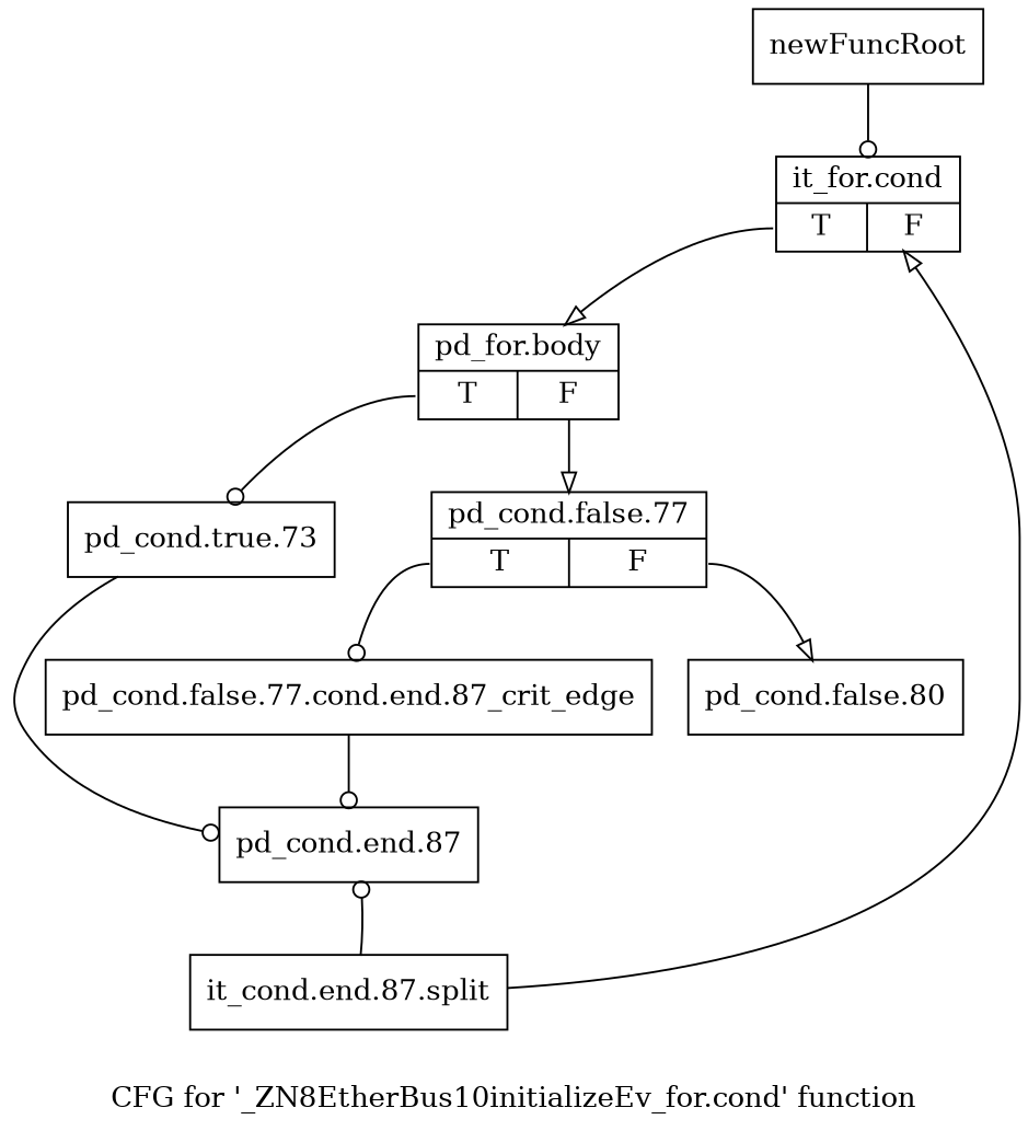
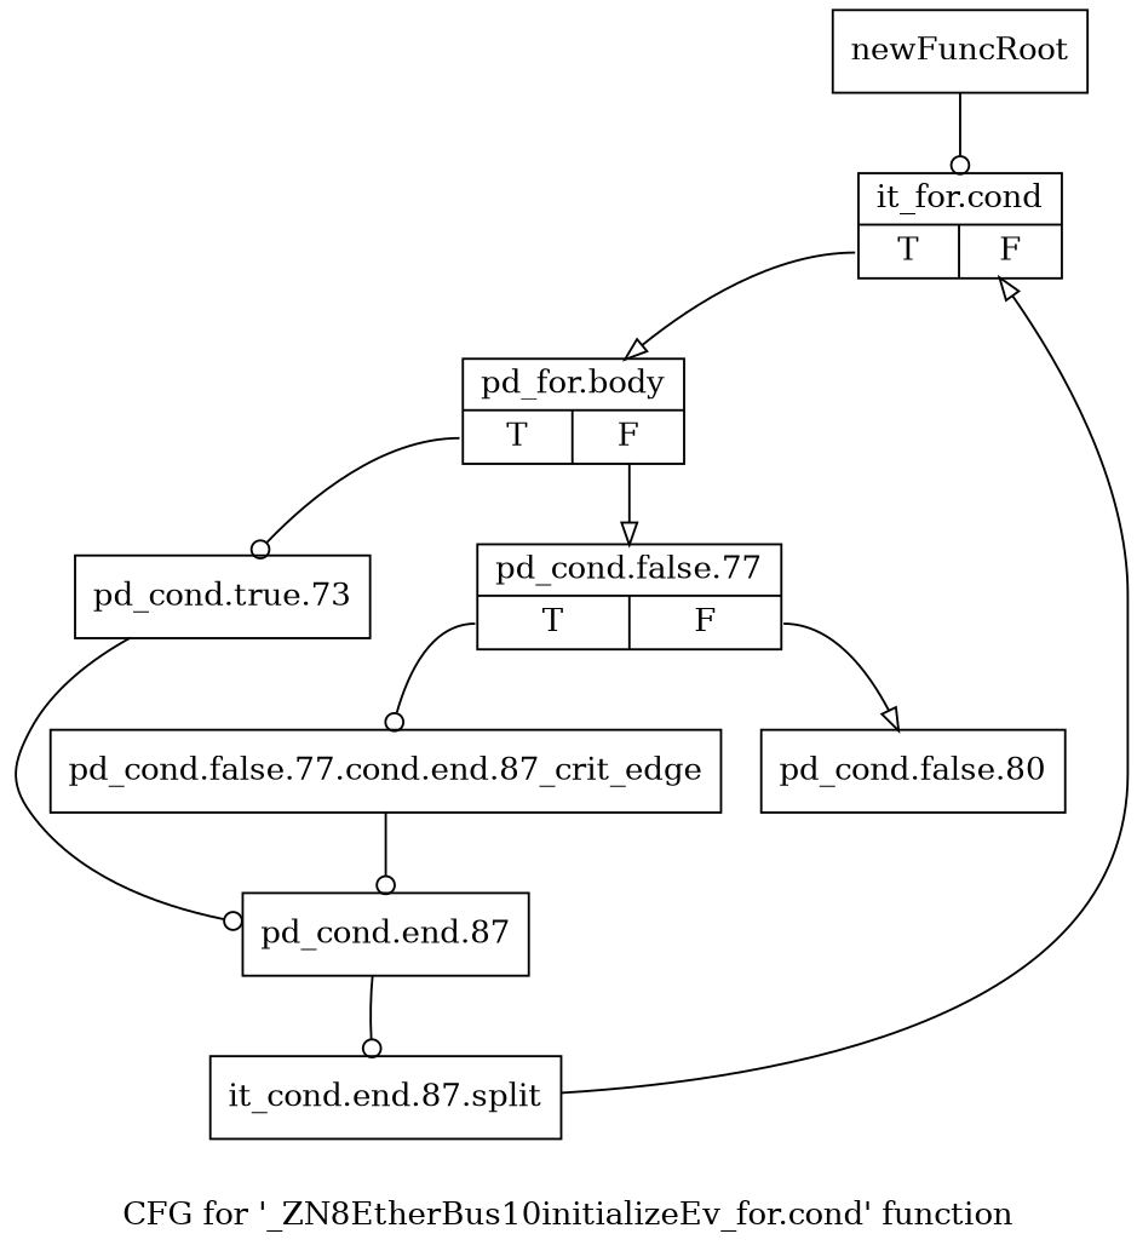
  digraph {
    label="CFG for '_ZN8EtherBus10initializeEv_for.cond' function"
    node [shape=record]
    edge [arrowhead=odot]
    n1 [label="{newFuncRoot}"]
    n2 [label="{it_for.cond|{<s0>T|<s1>F}}"]
    n3 [label="{pd_for.body|{<s0>T|<s1>F}}"]
    n4 [label="{pd_cond.true.73}"]
    n5 [label="{pd_cond.false.77|{<s0>T|<s1>F}}"]
    n6 [label="{pd_cond.end.87}"]
    n7 [label="{pd_cond.false.77.cond.end.87_crit_edge}"]
    n8 [label="{pd_cond.false.80}"]
    n9 [label="{it_cond.end.87.split}"]
    n1 -> n2
    n2 -> n3 [arrowhead=onormal tailport=s0]
    n3 -> n4 [tailport=s0]
    n3 -> n5 [arrowhead=onormal tailport=s1]
    n4 -> n6
    n5 -> n7 [tailport=s0]
    n5 -> n8 [arrowhead=onormal tailport=s1]
-   n9 -> n6
+   n6 -> n9
    n7 -> n6
    n9 -> n2 [arrowhead=onormal]
  }
